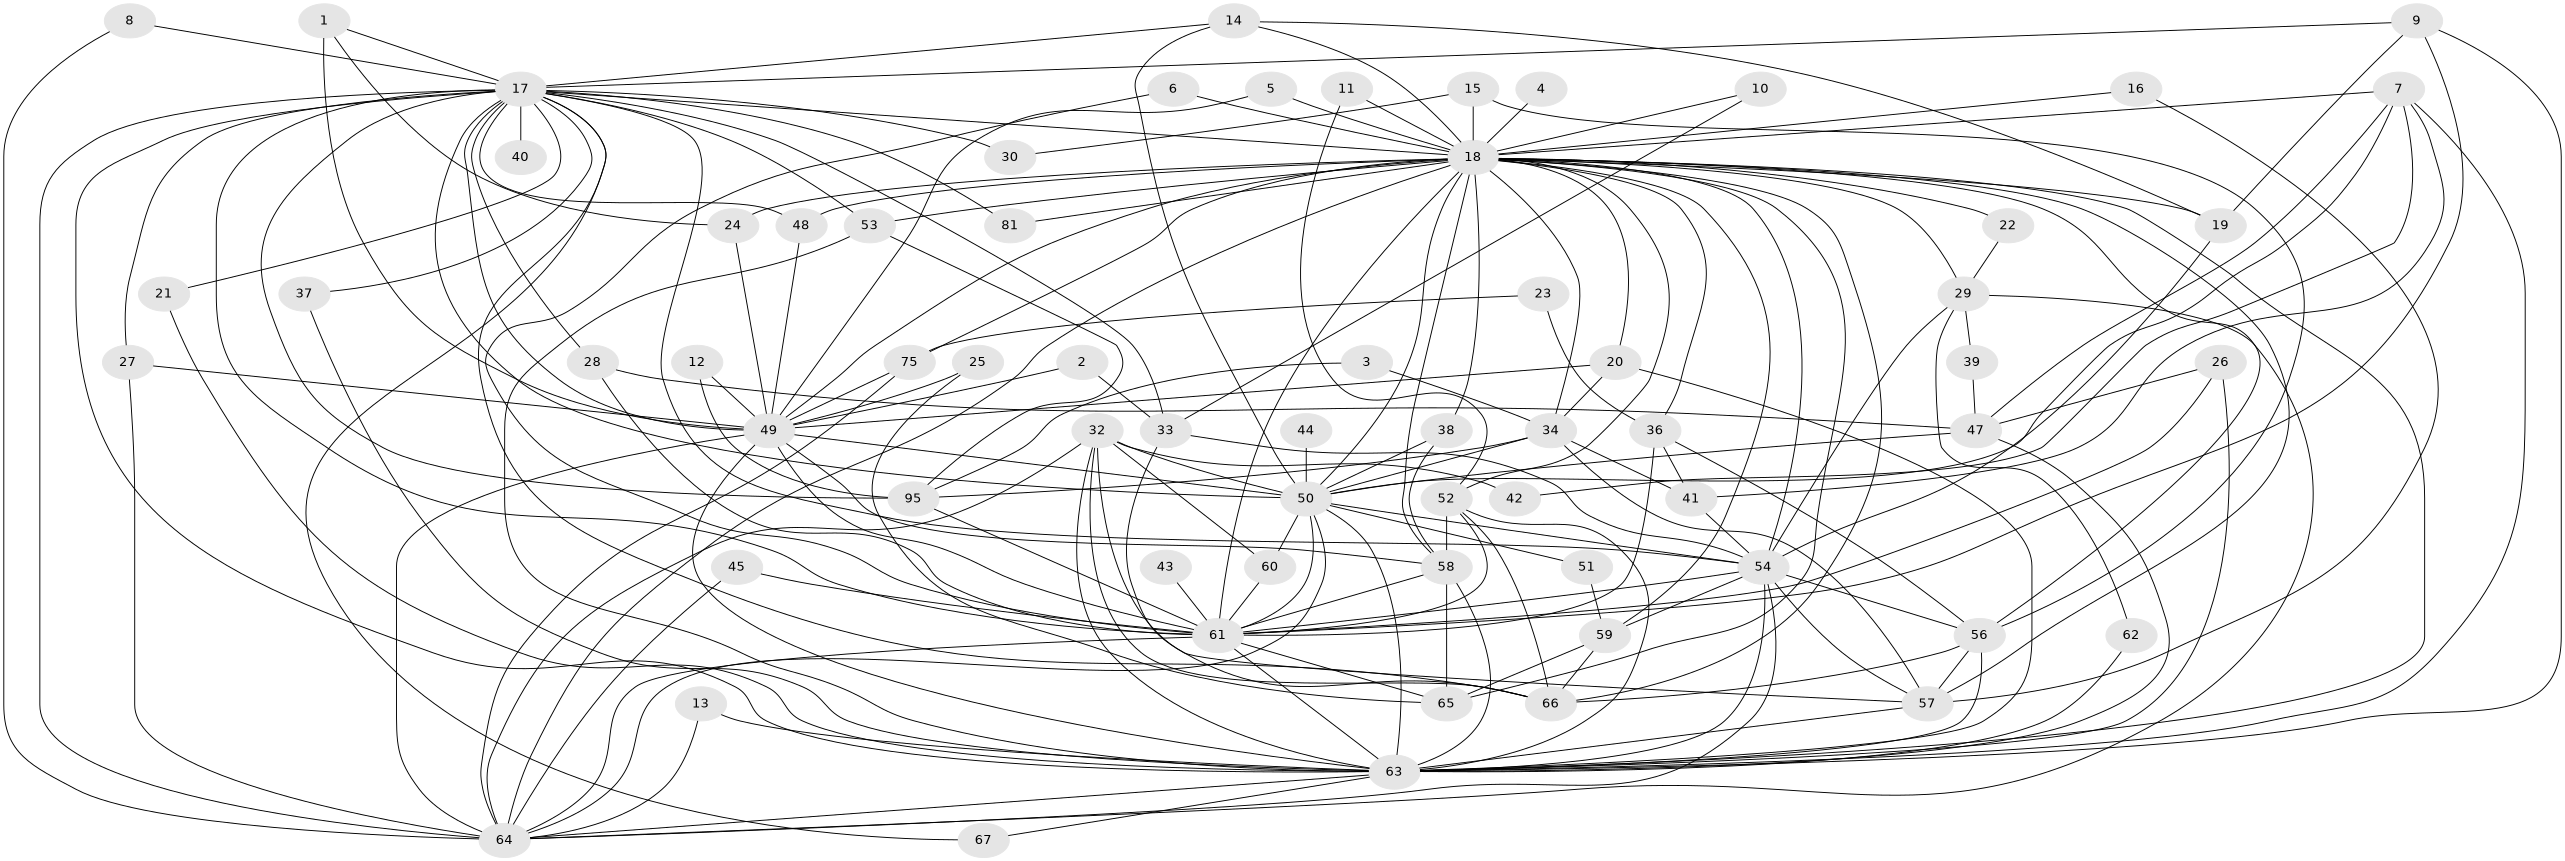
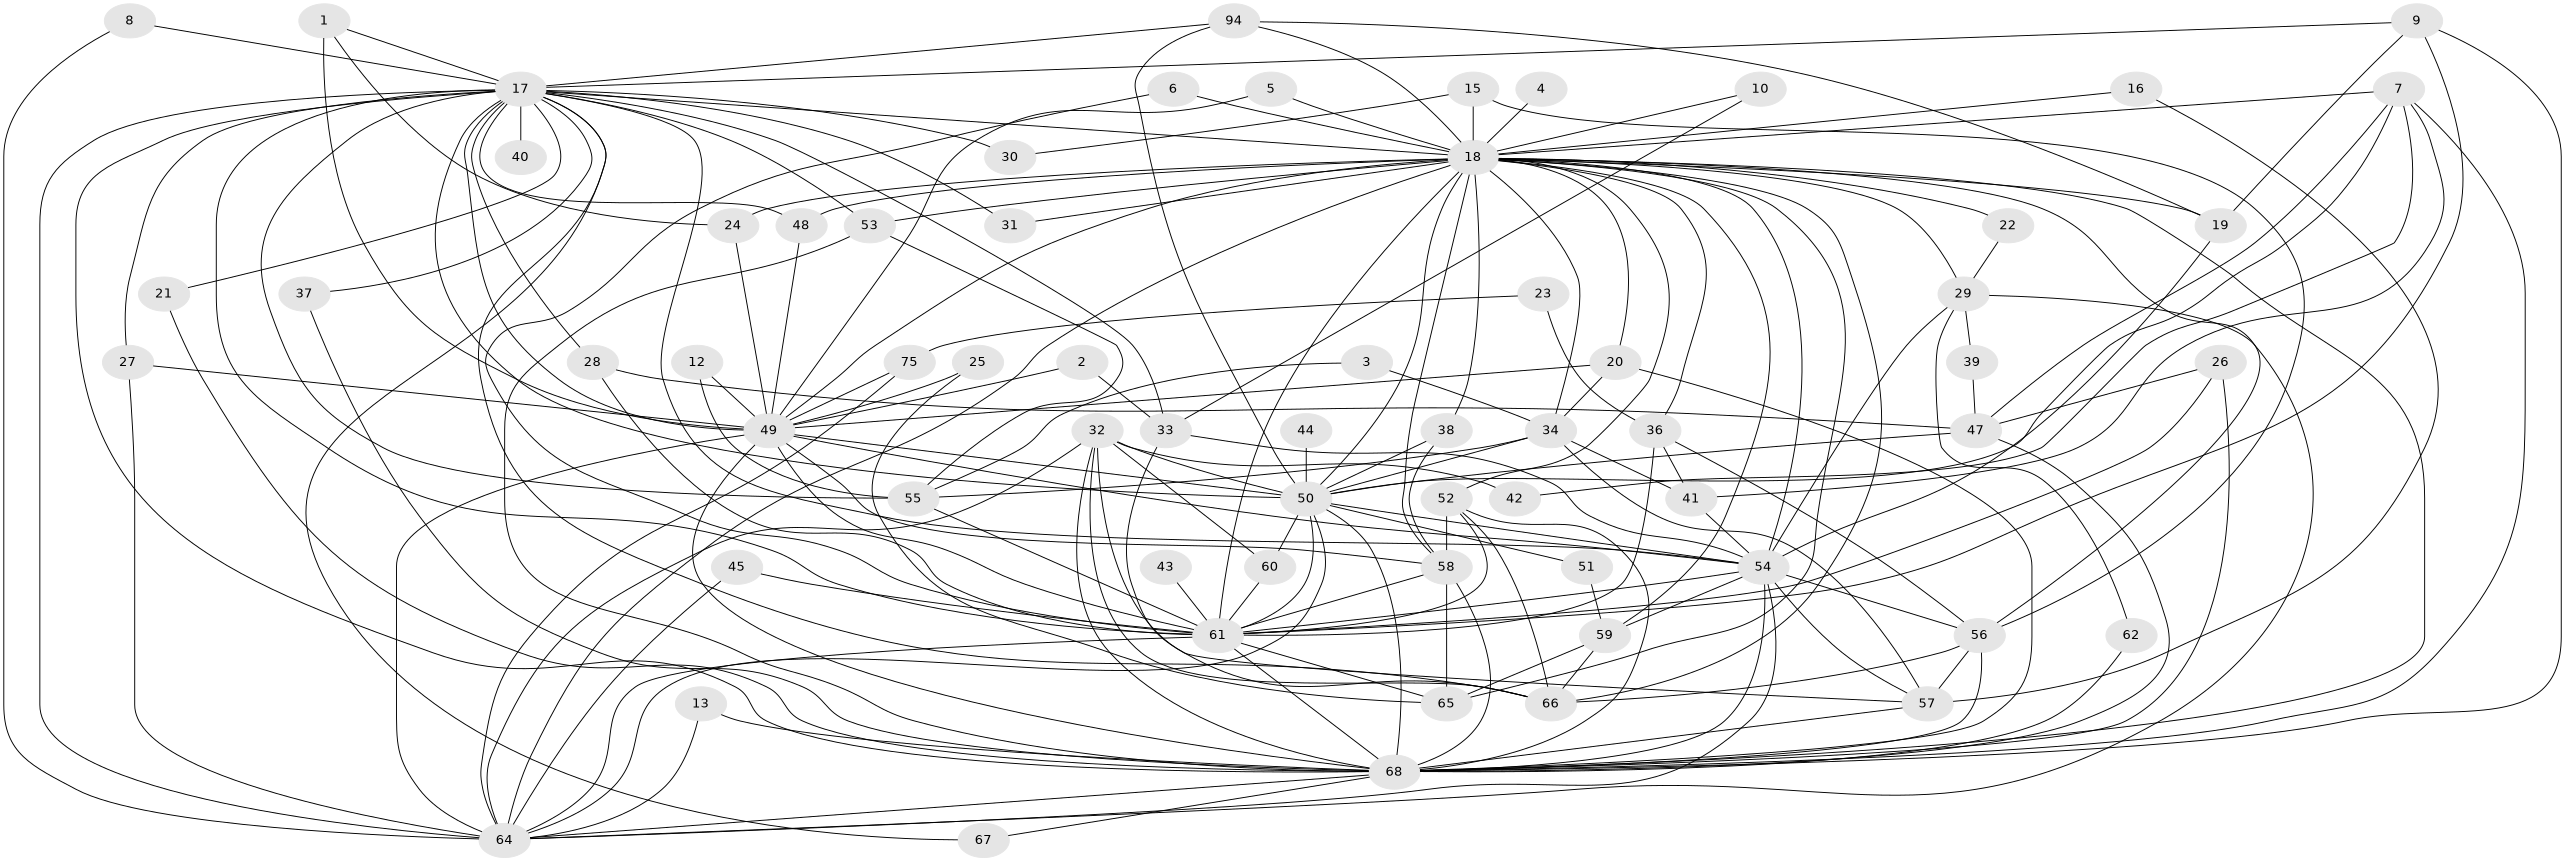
  graph {
    fontname="DejaVu Sans"
    node [color=gray90 fontname="DejaVu Sans" style=filled]
    edge [fontname="DejaVu Sans" weight=1.0]
    1
    17
    24
    49
    33
-   55 [label=95]
+   55
    18
    61
    50
-   63
+   63 [label=68]
    64
    30
    21
    27
    28
-   31 [label=81]
+   31
    37
    40
    48
    53
    54
    66
    67
    58
    2
    3
    34
    41
    57
    4
    19
    52
    56
    20
    22
    29
    n37 [label=75]
    36
    38
    59
    65
    5
    6
    7
    42
    47
    60
    51
    8
    9
    10
-   11
    12
    13
-   14
+   14 [label=94]
    15
    16
    39
    62
    23
    25
    26
    32
    43
    44
    45
    1 -- 17
    1 -- 24
    1 -- 49
    17 -- 49
    17 -- 33
    17 -- 55
    17 -- 18 [weight=2.0]
    17 -- 61 [weight=3.0]
    17 -- 50
    17 -- 63
    17 -- 64
    17 -- 30
    17 -- 21
    17 -- 27
    17 -- 28
    17 -- 31
    17 -- 37
    17 -- 40
    17 -- 48 [weight=2.0]
    17 -- 53
    17 -- 54 [weight=2.0]
    17 -- 66
    17 -- 67
    24 -- 49
    49 -- 61 [weight=2.0]
    49 -- 50
    49 -- 63 [weight=3.0]
    49 -- 64
+   49 -- 54
    49 -- 58
    33 -- 54
    33 -- 66
    55 -- 61 [weight=3.0]
    18 -- 24
    18 -- 49 [weight=2.0]
    18 -- 61 [weight=4.0]
    18 -- 50 [weight=2.0]
    18 -- 63 [weight=2.0]
    18 -- 64 [weight=3.0]
    18 -- 31
    18 -- 48
    18 -- 53 [weight=2.0]
    18 -- 54 [weight=2.0]
    18 -- 66
    18 -- 58
    18 -- 34
-   18 -- 57 [weight=3.0]
    18 -- 19
    18 -- 52
    18 -- 56
    18 -- 20
    18 -- 22
    18 -- 29
-   18 -- n37
    18 -- 36
    18 -- 38
    18 -- 59 [weight=2.0]
    18 -- 65 [weight=2.0]
    61 -- 63 [weight=2.0]
    61 -- 64 [weight=2.0]
    61 -- 65
    50 -- 61 [weight=2.0]
    50 -- 63
    50 -- 64
    50 -- 54 [weight=2.0]
    50 -- 60
    50 -- 51
    63 -- 64
    63 -- 67
    21 -- 63
    27 -- 49
    27 -- 64
    28 -- 61
    28 -- 47
    37 -- 63
    48 -- 49
    53 -- 55
    53 -- 63
    54 -- 61 [weight=2.0]
    54 -- 63
    54 -- 64
    54 -- 57
    54 -- 56
    54 -- 59
    58 -- 61
    58 -- 63
    58 -- 65
    2 -- 49
    2 -- 33
    3 -- 55
    3 -- 34
    34 -- 55
    34 -- 50
    34 -- 41
    34 -- 57
    41 -- 54
    57 -- 63
    4 -- 18
    19 -- 54
    52 -- 61 [weight=2.0]
    52 -- 63
    52 -- 66
    52 -- 58
    56 -- 63
    56 -- 66
    56 -- 57
    20 -- 49
    20 -- 63
    20 -- 34
    22 -- 29
    29 -- 64
    29 -- 54
    29 -- 39
    29 -- 62
    n37 -- 49
    n37 -- 64
    36 -- 61
    36 -- 41
    36 -- 56
    38 -- 50
    38 -- 58
    59 -- 66
    59 -- 65
    5 -- 49
    5 -- 18
    6 -- 18
    6 -- 61
    7 -- 18
    7 -- 50
    7 -- 63
    7 -- 41
    7 -- 42
    7 -- 47
    47 -- 50
    47 -- 63
    60 -- 61 [weight=3.0]
    51 -- 59
    8 -- 17
    8 -- 64
    9 -- 17
    9 -- 61
    9 -- 63
    9 -- 19
    10 -- 33
    10 -- 18
-   11 -- 18
-   11 -- 52
    12 -- 49
    12 -- 55
    13 -- 63
    13 -- 64
    14 -- 17
    14 -- 18
    14 -- 50
    14 -- 19
    15 -- 18 [weight=2.0]
    15 -- 30
    15 -- 56
    16 -- 18
    16 -- 57
    39 -- 47
    62 -- 63
    23 -- n37
    23 -- 36
    25 -- 49
    25 -- 65
    26 -- 61
    26 -- 63
    26 -- 47
    32 -- 50
    32 -- 63
    32 -- 64
    32 -- 66
    32 -- 57
    32 -- 42
    32 -- 60
    43 -- 61 [weight=2.0]
    44 -- 50
    45 -- 61
    45 -- 64
  }
